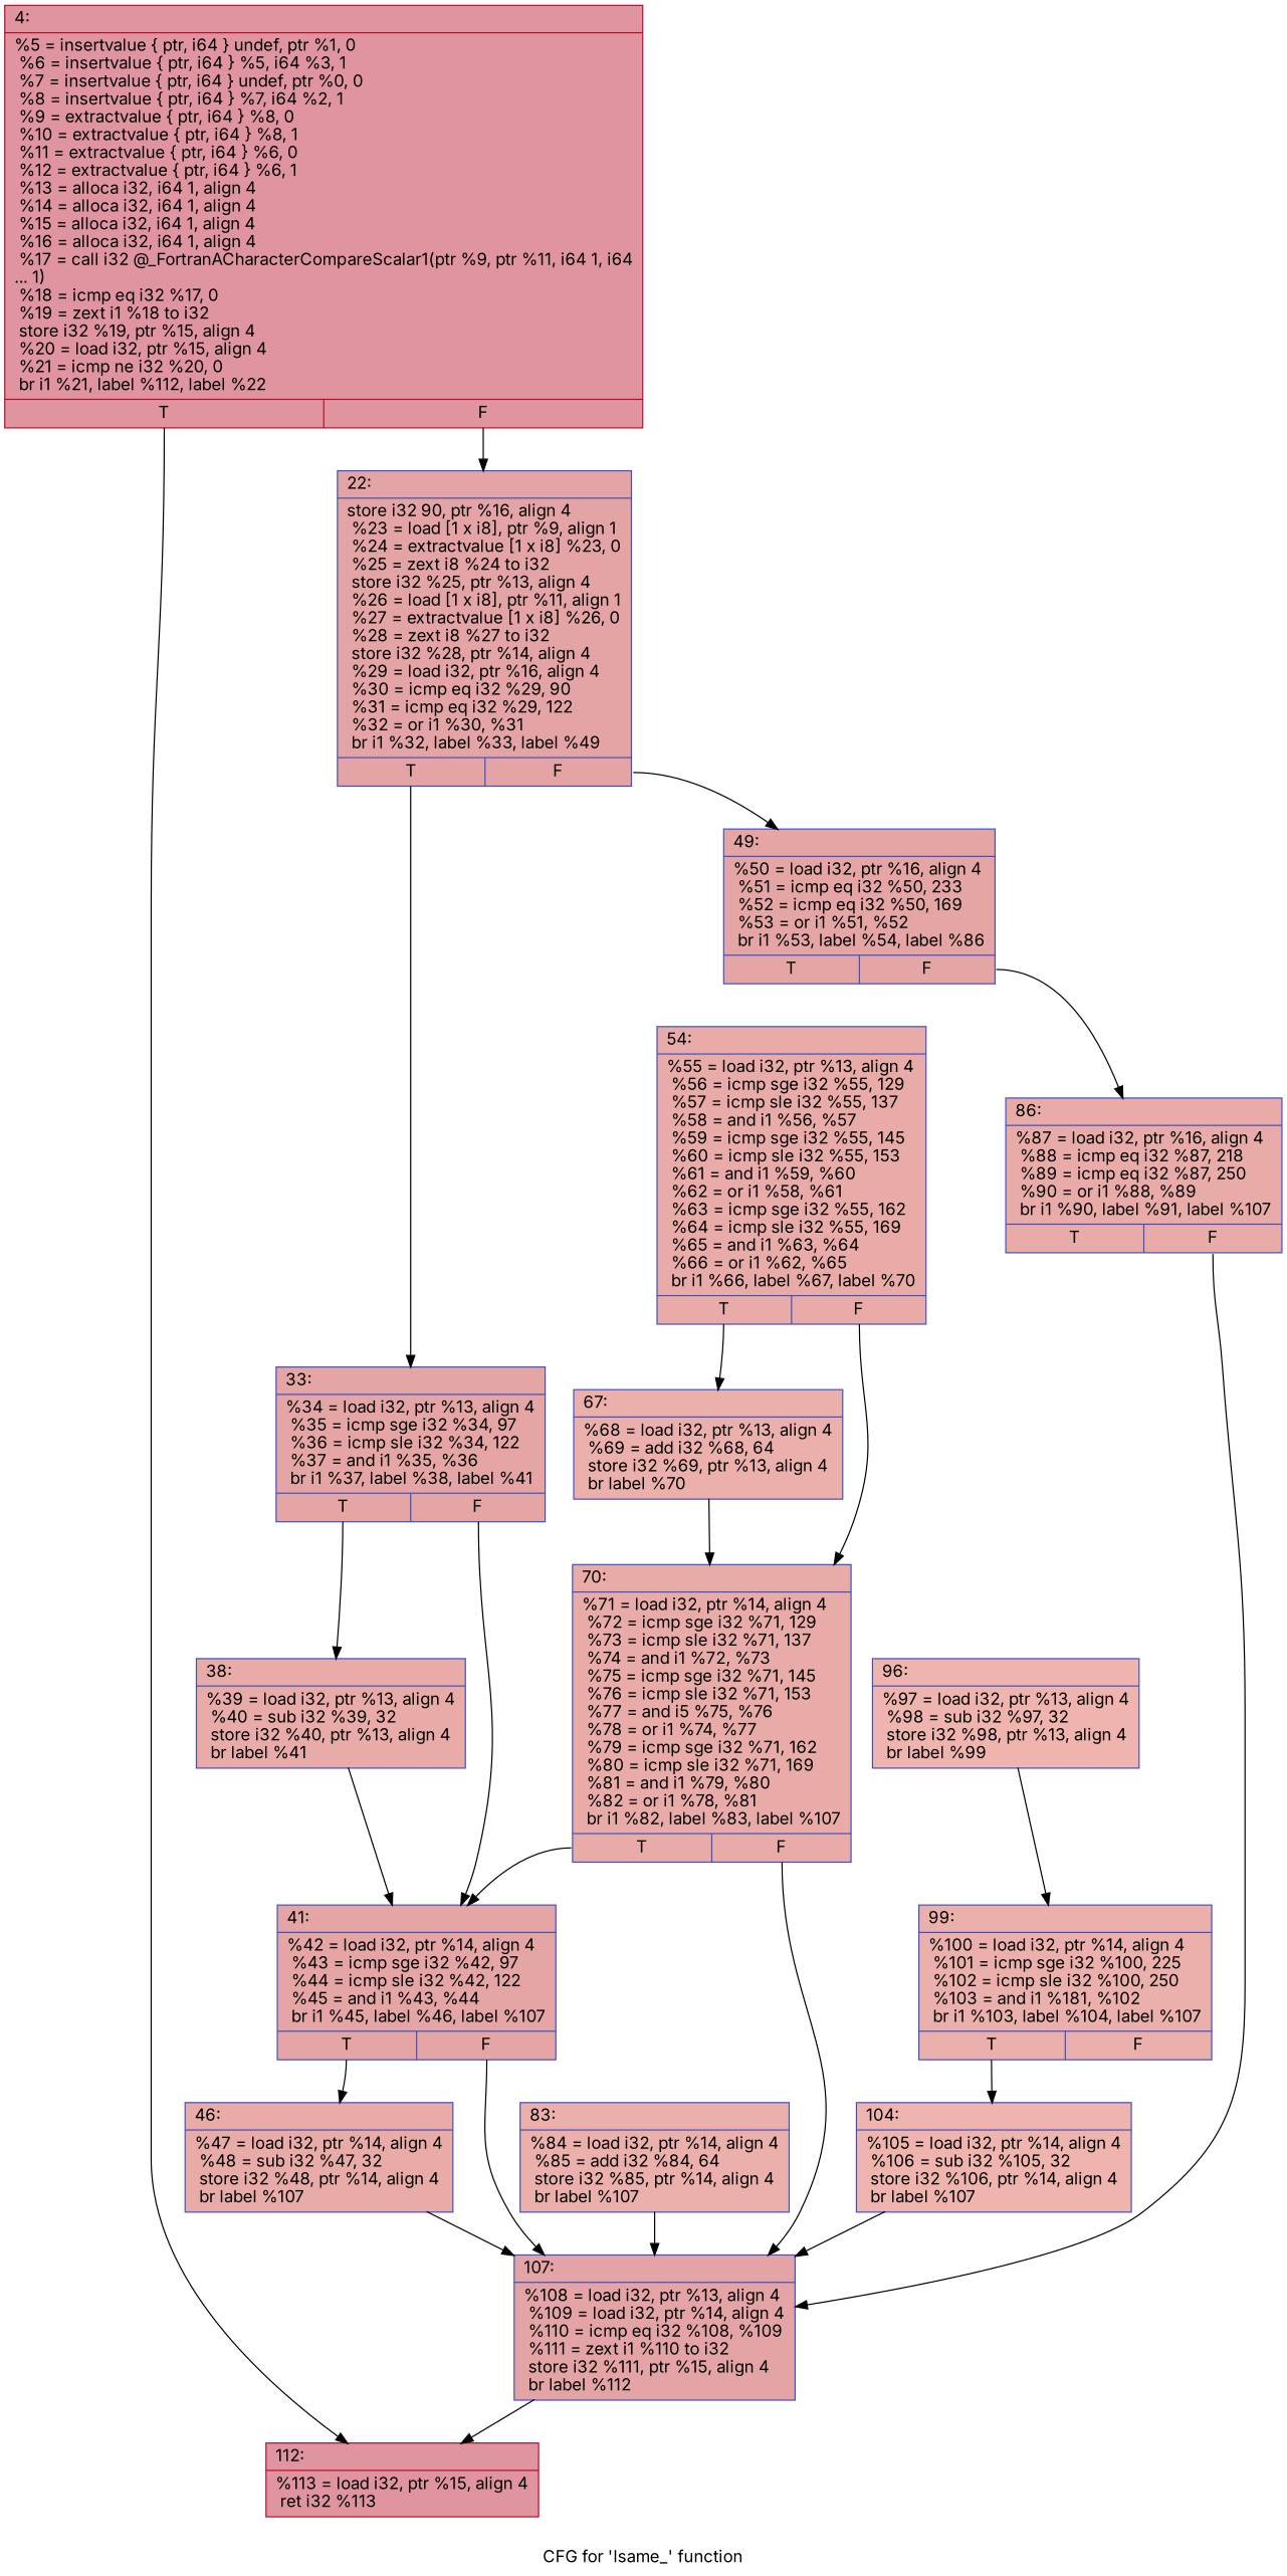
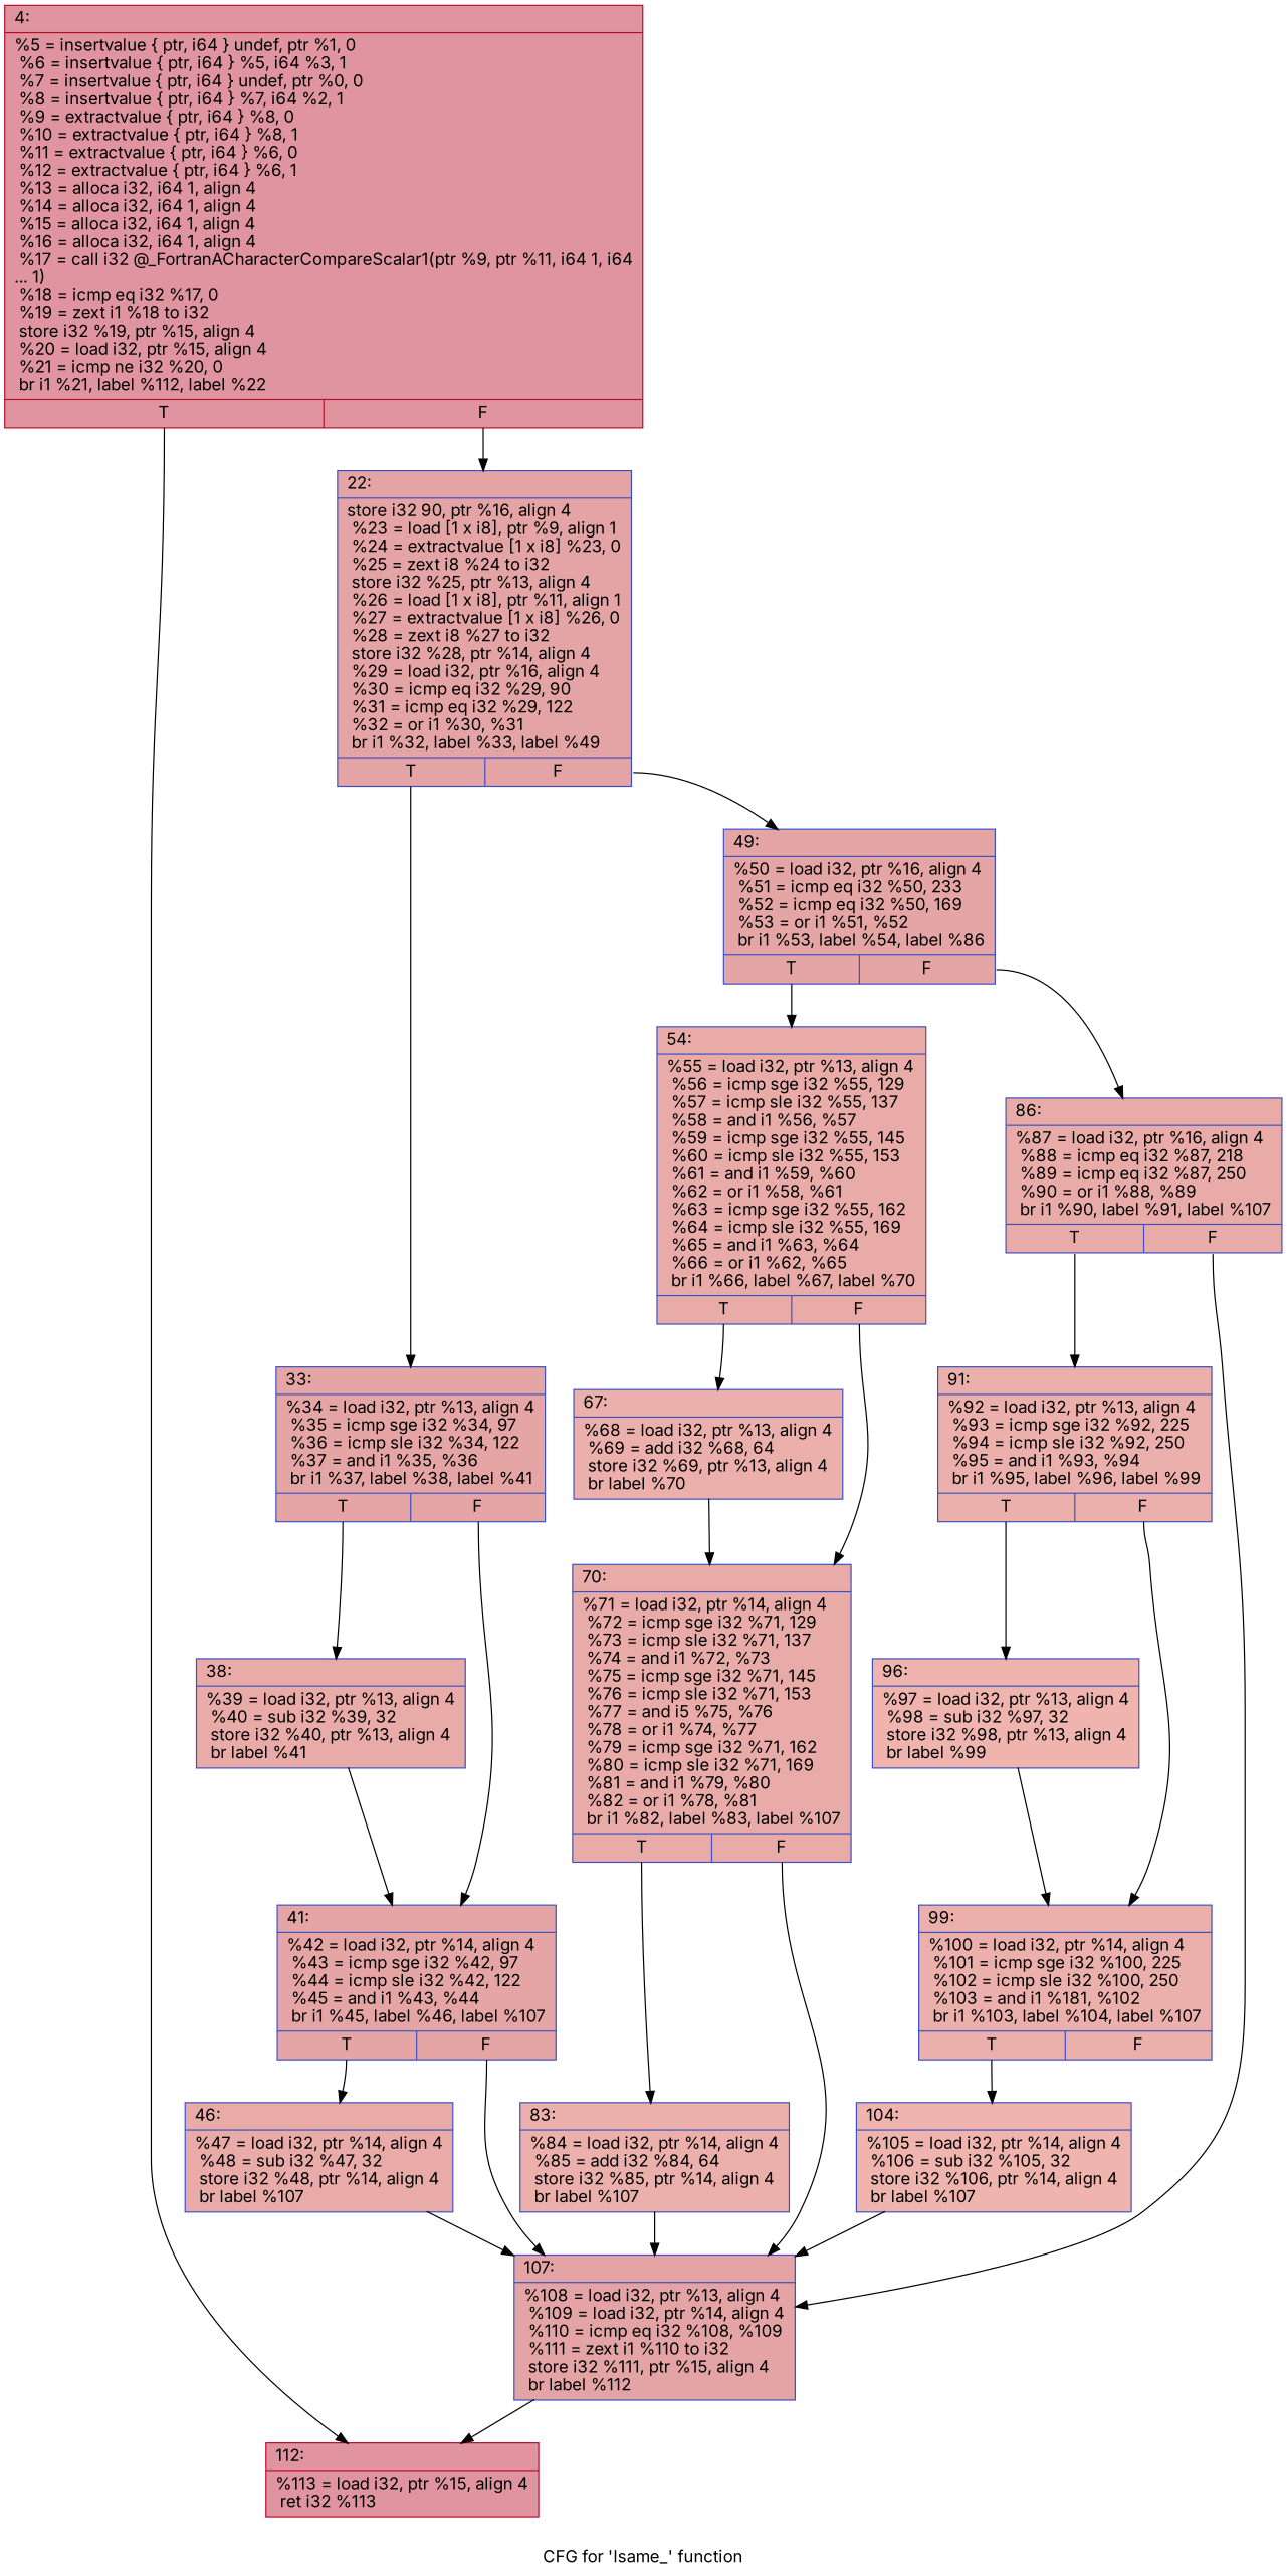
  digraph {
    fontname=Inter
    label="CFG for 'lsame_' function"
    node [color="#3d50c3ff" fillcolor="#cc403a70" fontname=Inter shape=record style=filled]
    edge [fontname=Inter tailport=s0]
    n1 [color="#b70d28ff" fillcolor="#b70d2870" label="{4:\l|  %5 = insertvalue \{ ptr, i64 \} undef, ptr %1, 0\l  %6 = insertvalue \{ ptr, i64 \} %5, i64 %3, 1\l  %7 = insertvalue \{ ptr, i64 \} undef, ptr %0, 0\l  %8 = insertvalue \{ ptr, i64 \} %7, i64 %2, 1\l  %9 = extractvalue \{ ptr, i64 \} %8, 0\l  %10 = extractvalue \{ ptr, i64 \} %8, 1\l  %11 = extractvalue \{ ptr, i64 \} %6, 0\l  %12 = extractvalue \{ ptr, i64 \} %6, 1\l  %13 = alloca i32, i64 1, align 4\l  %14 = alloca i32, i64 1, align 4\l  %15 = alloca i32, i64 1, align 4\l  %16 = alloca i32, i64 1, align 4\l  %17 = call i32 @_FortranACharacterCompareScalar1(ptr %9, ptr %11, i64 1, i64\l... 1)\l  %18 = icmp eq i32 %17, 0\l  %19 = zext i1 %18 to i32\l  store i32 %19, ptr %15, align 4\l  %20 = load i32, ptr %15, align 4\l  %21 = icmp ne i32 %20, 0\l  br i1 %21, label %112, label %22\l|{<s0>T|<s1>F}}"]
    n2 [color="#b70d28ff" fillcolor="#b70d2870" label="{112:\l|  %113 = load i32, ptr %15, align 4\l  ret i32 %113\l}"]
    n3 [fillcolor="#c32e3170" label="{22:\l|  store i32 90, ptr %16, align 4\l  %23 = load [1 x i8], ptr %9, align 1\l  %24 = extractvalue [1 x i8] %23, 0\l  %25 = zext i8 %24 to i32\l  store i32 %25, ptr %13, align 4\l  %26 = load [1 x i8], ptr %11, align 1\l  %27 = extractvalue [1 x i8] %26, 0\l  %28 = zext i8 %27 to i32\l  store i32 %28, ptr %14, align 4\l  %29 = load i32, ptr %16, align 4\l  %30 = icmp eq i32 %29, 90\l  %31 = icmp eq i32 %29, 122\l  %32 = or i1 %30, %31\l  br i1 %32, label %33, label %49\l|{<s0>T|<s1>F}}"]
    n4 [fillcolor="#c5333470" label="{33:\l|  %34 = load i32, ptr %13, align 4\l  %35 = icmp sge i32 %34, 97\l  %36 = icmp sle i32 %34, 122\l  %37 = and i1 %35, %36\l  br i1 %37, label %38, label %41\l|{<s0>T|<s1>F}}"]
    n5 [fillcolor="#c5333470" label="{49:\l|  %50 = load i32, ptr %16, align 4\l  %51 = icmp eq i32 %50, 233\l  %52 = icmp eq i32 %50, 169\l  %53 = or i1 %51, %52\l  br i1 %53, label %54, label %86\l|{<s0>T|<s1>F}}"]
    n6 [label="{38:\l|  %39 = load i32, ptr %13, align 4\l  %40 = sub i32 %39, 32\l  store i32 %40, ptr %13, align 4\l  br label %41\l}"]
    n7 [fillcolor="#c5333470" label="{41:\l|  %42 = load i32, ptr %14, align 4\l  %43 = icmp sge i32 %42, 97\l  %44 = icmp sle i32 %42, 122\l  %45 = and i1 %43, %44\l  br i1 %45, label %46, label %107\l|{<s0>T|<s1>F}}"]
    n8 [label="{54:\l|  %55 = load i32, ptr %13, align 4\l  %56 = icmp sge i32 %55, 129\l  %57 = icmp sle i32 %55, 137\l  %58 = and i1 %56, %57\l  %59 = icmp sge i32 %55, 145\l  %60 = icmp sle i32 %55, 153\l  %61 = and i1 %59, %60\l  %62 = or i1 %58, %61\l  %63 = icmp sge i32 %55, 162\l  %64 = icmp sle i32 %55, 169\l  %65 = and i1 %63, %64\l  %66 = or i1 %62, %65\l  br i1 %66, label %67, label %70\l|{<s0>T|<s1>F}}"]
    n9 [label="{86:\l|  %87 = load i32, ptr %16, align 4\l  %88 = icmp eq i32 %87, 218\l  %89 = icmp eq i32 %87, 250\l  %90 = or i1 %88, %89\l  br i1 %90, label %91, label %107\l|{<s0>T|<s1>F}}"]
    n10 [label="{46:\l|  %47 = load i32, ptr %14, align 4\l  %48 = sub i32 %47, 32\l  store i32 %48, ptr %14, align 4\l  br label %107\l}"]
    n11 [fillcolor="#c32e3170" label="{107:\l|  %108 = load i32, ptr %13, align 4\l  %109 = load i32, ptr %14, align 4\l  %110 = icmp eq i32 %108, %109\l  %111 = zext i1 %110 to i32\l  store i32 %111, ptr %15, align 4\l  br label %112\l}"]
    n12 [fillcolor="#d24b4070" label="{67:\l|  %68 = load i32, ptr %13, align 4\l  %69 = add i32 %68, 64\l  store i32 %69, ptr %13, align 4\l  br label %70\l}"]
    n13 [label="{70:\l|  %71 = load i32, ptr %14, align 4\l  %72 = icmp sge i32 %71, 129\l  %73 = icmp sle i32 %71, 137\l  %74 = and i1 %72, %73\l  %75 = icmp sge i32 %71, 145\l  %76 = icmp sle i32 %71, 153\l  %77 = and i5 %75, %76\l  %78 = or i1 %74, %77\l  %79 = icmp sge i32 %71, 162\l  %80 = icmp sle i32 %71, 169\l  %81 = and i1 %79, %80\l  %82 = or i1 %78, %81\l  br i1 %82, label %83, label %107\l|{<s0>T|<s1>F}}"]
+   n14 [fillcolor="#d24b4070" label="{91:\l|  %92 = load i32, ptr %13, align 4\l  %93 = icmp sge i32 %92, 225\l  %94 = icmp sle i32 %92, 250\l  %95 = and i1 %93, %94\l  br i1 %95, label %96, label %99\l|{<s0>T|<s1>F}}"]
    n15 [fillcolor="#d24b4070" label="{83:\l|  %84 = load i32, ptr %14, align 4\l  %85 = add i32 %84, 64\l  store i32 %85, ptr %14, align 4\l  br label %107\l}"]
    n16 [fillcolor="#d8564670" label="{96:\l|  %97 = load i32, ptr %13, align 4\l  %98 = sub i32 %97, 32\l  store i32 %98, ptr %13, align 4\l  br label %99\l}"]
    n17 [fillcolor="#d24b4070" label="{99:\l|  %100 = load i32, ptr %14, align 4\l  %101 = icmp sge i32 %100, 225\l  %102 = icmp sle i32 %100, 250\l  %103 = and i1 %181, %102\l  br i1 %103, label %104, label %107\l|{<s0>T|<s1>F}}"]
    n18 [fillcolor="#d8564670" label="{104:\l|  %105 = load i32, ptr %14, align 4\l  %106 = sub i32 %105, 32\l  store i32 %106, ptr %14, align 4\l  br label %107\l}"]
    n1 -> n2
    n1 -> n3 [tailport=s1]
    n3 -> n4
    n3 -> n5 [tailport=s1]
    n4 -> n6
    n4 -> n7 [tailport=s1]
+   n5 -> n8
    n5 -> n9 [tailport=s1]
    n6 -> n7
    n7 -> n10
    n7 -> n11 [tailport=s1]
    n8 -> n12
    n8 -> n13 [tailport=s1]
    n9 -> n11 [tailport=s1]
+   n9 -> n14
    n10 -> n11
    n11 -> n2
    n12 -> n13
    n13 -> n11 [tailport=s1]
-   n13 -> n7
+   n13 -> n15
+   n14 -> n16
+   n14 -> n17 [tailport=s1]
    n15 -> n11
    n16 -> n17
    n17 -> n18
    n18 -> n11
  }
